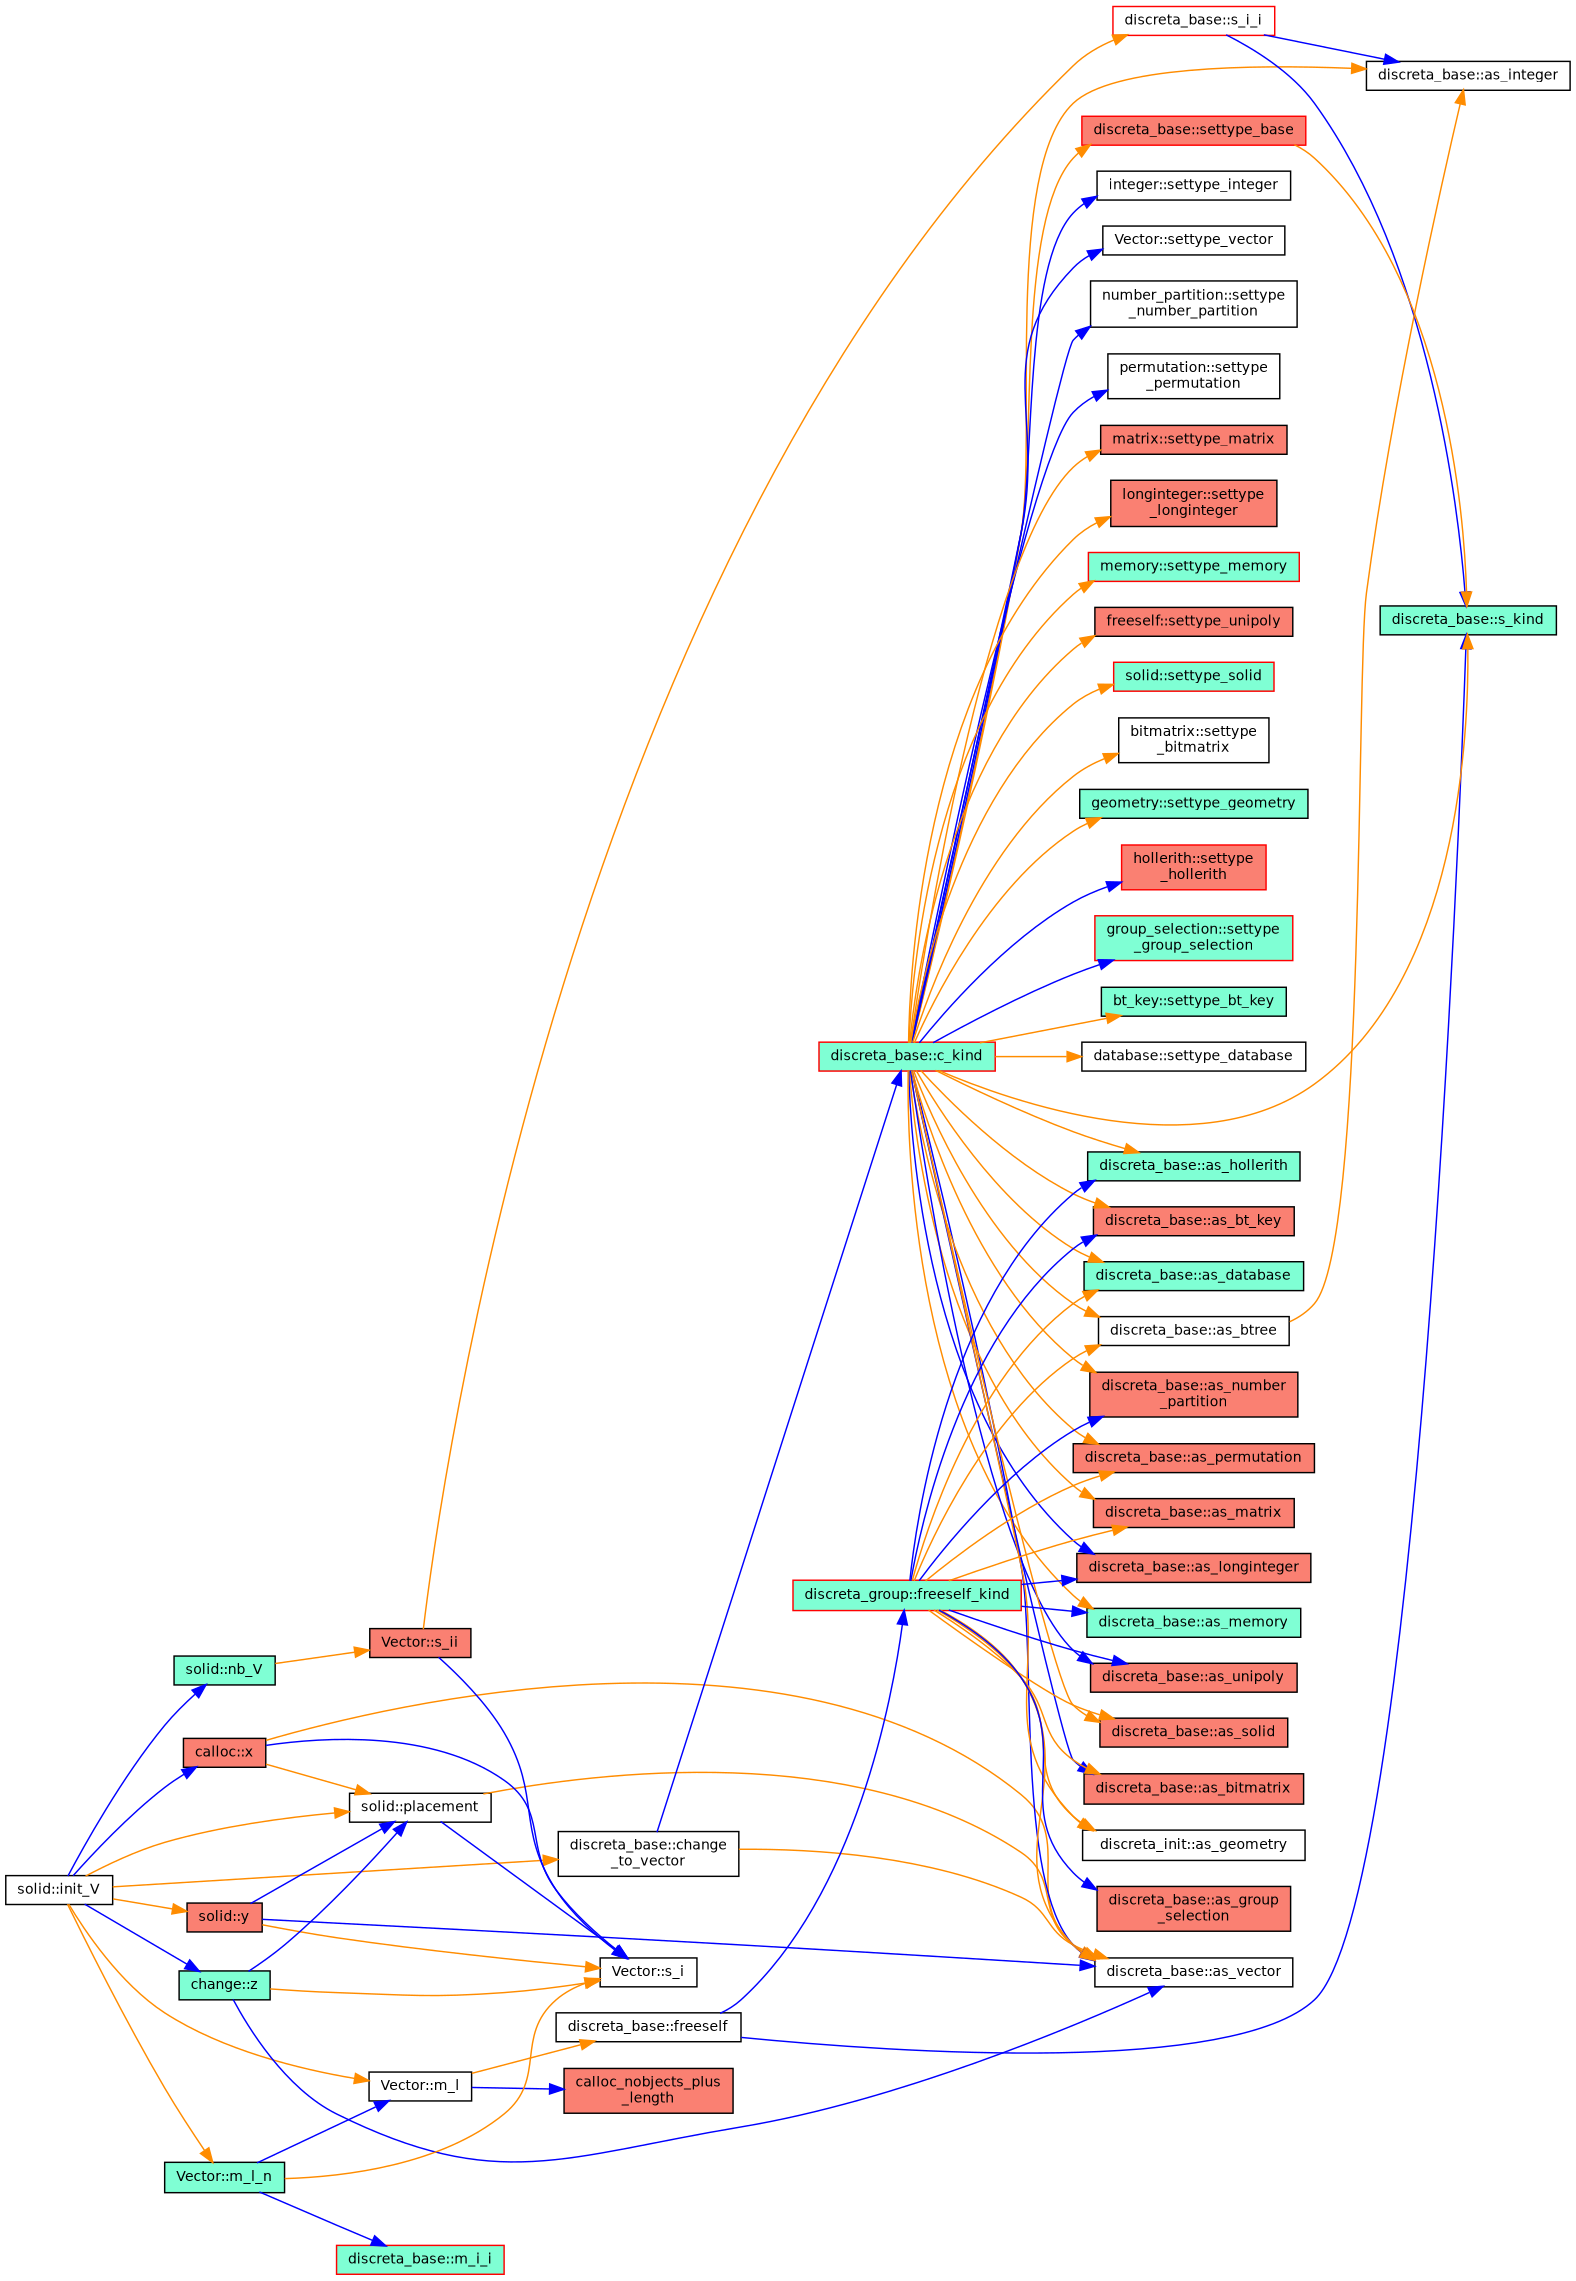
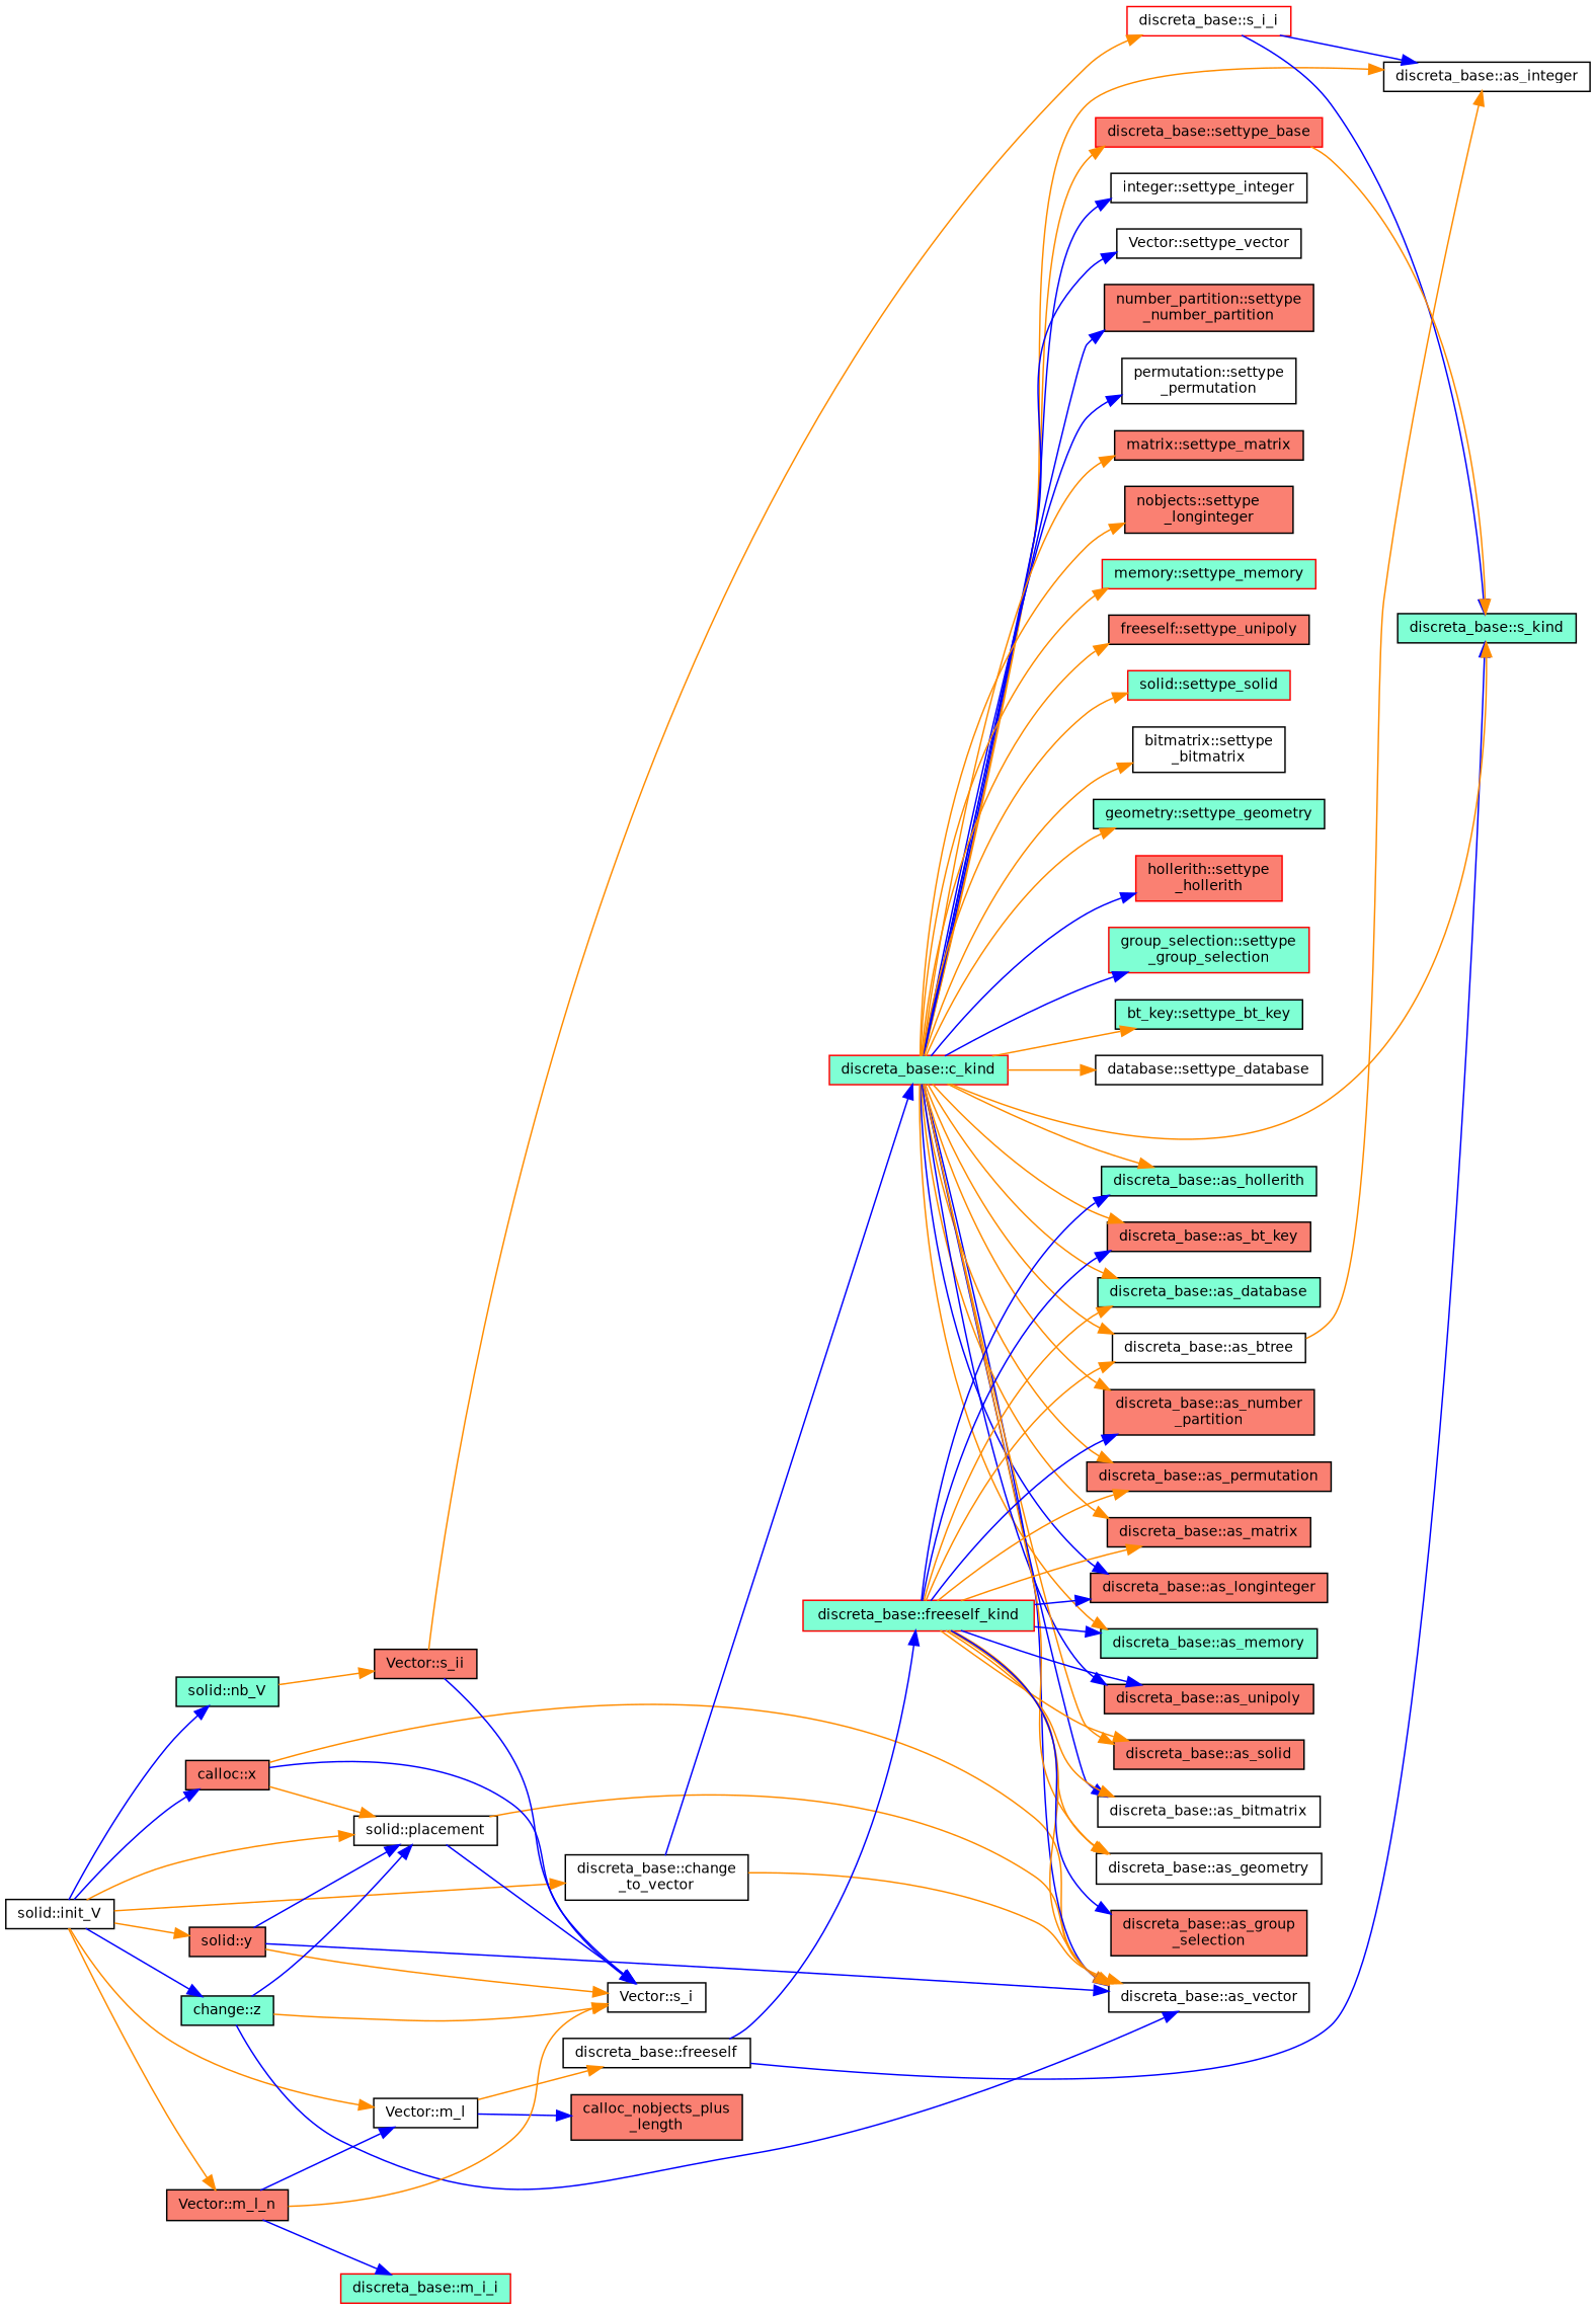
  digraph {
    rankdir=LR
    node [color=black fillcolor=white fontname=Helvetica fontsize=10 shape=record style=filled]
    edge [color=darkorange fontname=Helvetica fontsize=10 labelfontname=Helvetica labelfontsize=10 style=solid]
    n1 [fontcolor=black height=0.2 label="solid::init_V" width=0.4]
    n2 [fillcolor=aquamarine height=0.2 label="solid::nb_V" width=0.4]
    n3 [height=0.2 label="solid::placement" width=0.4]
    n4 [height=0.2 label="Vector::m_l" width=0.4]
    n5 [fillcolor=salmon height=0.2 label="calloc::x" width=0.4]
    n6 [height=0.2 label="discreta_base::change\l_to_vector" width=0.4]
    n7 [fillcolor=salmon height=0.2 label="solid::y" width=0.4]
    n8 [fillcolor=aquamarine height=0.2 label="change::z" width=0.4]
-   n9 [fillcolor=aquamarine height=0.2 label="Vector::m_l_n" width=0.4]
+   n9 [fillcolor=salmon height=0.2 label="Vector::m_l_n" width=0.4]
    n10 [fillcolor=salmon height=0.2 label="Vector::s_ii" width=0.4]
    n11 [height=0.2 label="Vector::s_i" width=0.4]
    n12 [height=0.2 label="discreta_base::as_vector" width=0.4]
    n13 [height=0.2 label="discreta_base::freeself" width=0.4]
    n14 [fillcolor=salmon height=0.2 label="calloc_nobjects_plus\l_length" width=0.4]
    n15 [color=red fillcolor=aquamarine height=0.2 label="discreta_base::c_kind" width=0.4]
    n16 [color=red fillcolor=aquamarine height=0.2 label="discreta_base::m_i_i" width=0.4]
    n17 [color=red height=0.2 label="discreta_base::s_i_i" width=0.4]
    n18 [fillcolor=aquamarine height=0.2 label="discreta_base::s_kind" width=0.4]
    n19 [height=0.2 label="discreta_base::as_integer" width=0.4]
-   n20 [color=red fillcolor=aquamarine height=0.2 label="discreta_group::freeself_kind" width=0.4]
+   n20 [color=red fillcolor=aquamarine height=0.2 label="discreta_base::freeself_kind" width=0.4]
    n21 [fillcolor=salmon height=0.2 label="discreta_base::as_number\l_partition" width=0.4]
    n22 [fillcolor=salmon height=0.2 label="discreta_base::as_permutation" width=0.4]
    n23 [fillcolor=salmon height=0.2 label="discreta_base::as_matrix" width=0.4]
    n24 [fillcolor=salmon height=0.2 label="discreta_base::as_longinteger" width=0.4]
    n25 [fillcolor=aquamarine height=0.2 label="discreta_base::as_memory" width=0.4]
    n26 [fillcolor=salmon height=0.2 label="discreta_base::as_unipoly" width=0.4]
    n27 [fillcolor=salmon height=0.2 label="discreta_base::as_solid" width=0.4]
-   n28 [fillcolor=salmon height=0.2 label="discreta_base::as_bitmatrix" width=0.4]
-   n29 [height=0.2 label="discreta_init::as_geometry" width=0.4]
+   n28 [height=0.2 label="discreta_base::as_bitmatrix" width=0.4]
+   n29 [height=0.2 label="discreta_base::as_geometry" width=0.4]
    n30 [fillcolor=aquamarine height=0.2 label="discreta_base::as_hollerith" width=0.4]
    n31 [fillcolor=salmon height=0.2 label="discreta_base::as_group\l_selection" width=0.4]
    n32 [fillcolor=salmon height=0.2 label="discreta_base::as_bt_key" width=0.4]
    n33 [fillcolor=aquamarine height=0.2 label="discreta_base::as_database" width=0.4]
    n34 [height=0.2 label="discreta_base::as_btree" width=0.4]
    n35 [color=red fillcolor=salmon height=0.2 label="discreta_base::settype_base" width=0.4]
    n36 [height=0.2 label="integer::settype_integer" width=0.4]
    n37 [height=0.2 label="Vector::settype_vector" width=0.4]
-   n38 [height=0.2 label="number_partition::settype\l_number_partition" width=0.4]
+   n38 [fillcolor=salmon height=0.2 label="number_partition::settype\l_number_partition" width=0.4]
    n39 [height=0.2 label="permutation::settype\l_permutation" width=0.4]
    n40 [fillcolor=salmon height=0.2 label="matrix::settype_matrix" width=0.4]
-   n41 [fillcolor=salmon height=0.2 label="longinteger::settype\l_longinteger" width=0.4]
+   n41 [fillcolor=salmon height=0.2 label="nobjects::settype\l_longinteger" width=0.4]
    n42 [color=red fillcolor=aquamarine height=0.2 label="memory::settype_memory" width=0.4]
    n43 [fillcolor=salmon height=0.2 label="freeself::settype_unipoly" width=0.4]
    n44 [color=red fillcolor=aquamarine height=0.2 label="solid::settype_solid" width=0.4]
    n45 [height=0.2 label="bitmatrix::settype\l_bitmatrix" width=0.4]
    n46 [fillcolor=aquamarine height=0.2 label="geometry::settype_geometry" width=0.4]
    n47 [color=red fillcolor=salmon height=0.2 label="hollerith::settype\l_hollerith" width=0.4]
    n48 [color=red fillcolor=aquamarine height=0.2 label="group_selection::settype\l_group_selection" width=0.4]
    n49 [fillcolor=aquamarine height=0.2 label="bt_key::settype_bt_key" width=0.4]
    n50 [height=0.2 label="database::settype_database" width=0.4]
    n1 -> n2 [color=blue]
    n1 -> n3
    n1 -> n4
    n1 -> n5 [color=blue]
    n1 -> n6
    n1 -> n7
    n1 -> n8 [color=blue]
    n1 -> n9
    n2 -> n10
    n3 -> n11 [color=blue]
    n3 -> n12
    n4 -> n13
    n4 -> n14 [color=blue]
    n5 -> n3
    n5 -> n11 [color=blue]
    n5 -> n12
    n6 -> n12
    n6 -> n15 [color=blue]
    n7 -> n3 [color=blue]
    n7 -> n11
    n7 -> n12 [color=blue]
    n8 -> n3 [color=blue]
    n8 -> n11
    n8 -> n12 [color=blue]
    n9 -> n4 [color=blue]
    n9 -> n11
    n9 -> n16 [color=blue]
    n10 -> n11 [color=blue]
    n10 -> n17
    n13 -> n18 [color=blue]
    n13 -> n20 [color=blue]
    n15 -> n12 [color=blue]
    n15 -> n18
    n15 -> n19
    n15 -> n21
    n15 -> n22
    n15 -> n23
    n15 -> n24 [color=blue]
    n15 -> n25
    n15 -> n26 [color=blue]
    n15 -> n27
    n15 -> n28 [color=blue]
    n15 -> n29
    n15 -> n30
    n15 -> n32
    n15 -> n33
    n15 -> n34
    n15 -> n35
    n15 -> n36 [color=blue]
    n15 -> n37 [color=blue]
    n15 -> n38 [color=blue]
    n15 -> n39 [color=blue]
    n15 -> n40
    n15 -> n41
    n15 -> n42
    n15 -> n43
    n15 -> n44
    n15 -> n45
    n15 -> n46
    n15 -> n47 [color=blue]
    n15 -> n48 [color=blue]
    n15 -> n49
    n15 -> n50
    n17 -> n18 [color=blue]
    n17 -> n19 [color=blue]
    n20 -> n12
    n20 -> n21 [color=blue]
    n20 -> n22
    n20 -> n23
    n20 -> n24 [color=blue]
    n20 -> n25 [color=blue]
    n20 -> n26 [color=blue]
    n20 -> n27
    n20 -> n28
    n20 -> n29
    n20 -> n30 [color=blue]
    n20 -> n31 [color=blue]
    n20 -> n32 [color=blue]
    n20 -> n33
    n20 -> n34
    n34 -> n19
    n35 -> n18
  }
